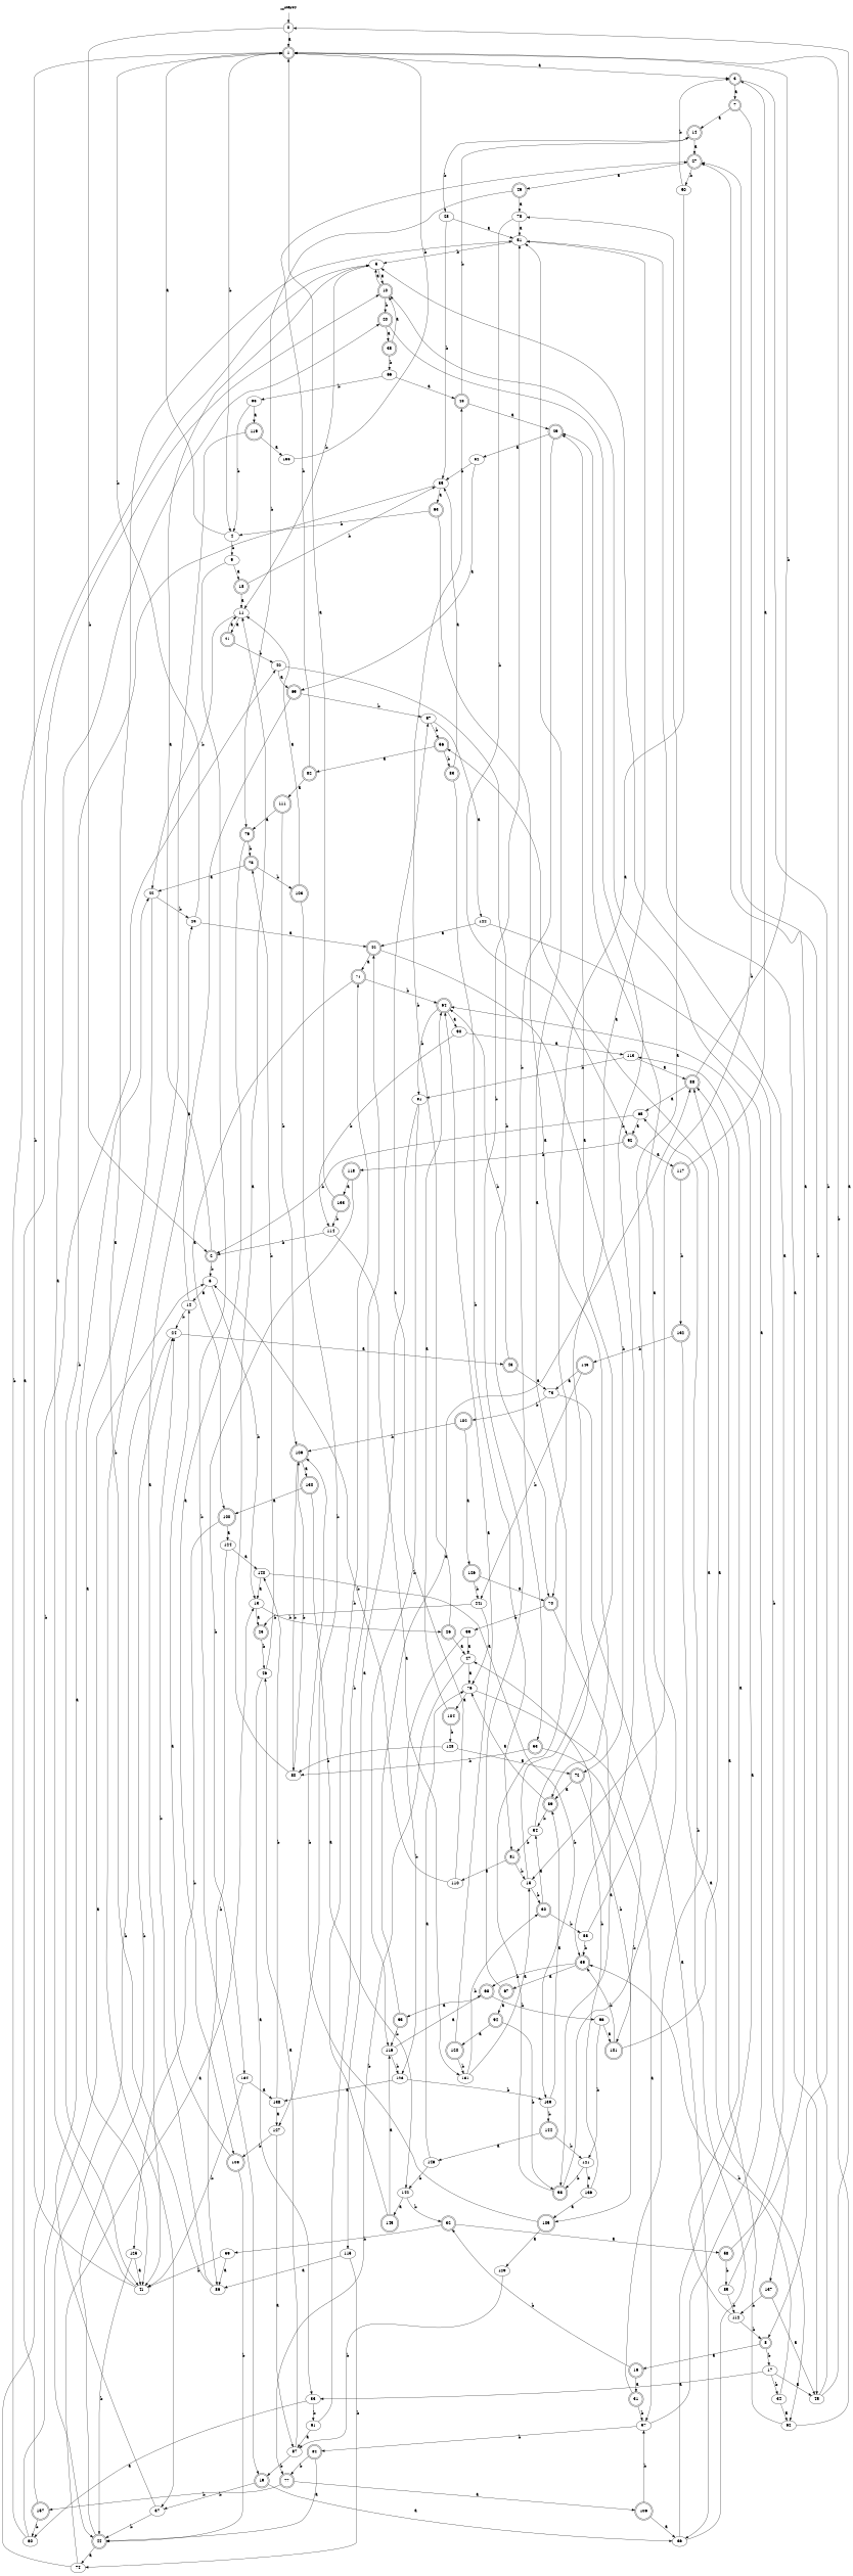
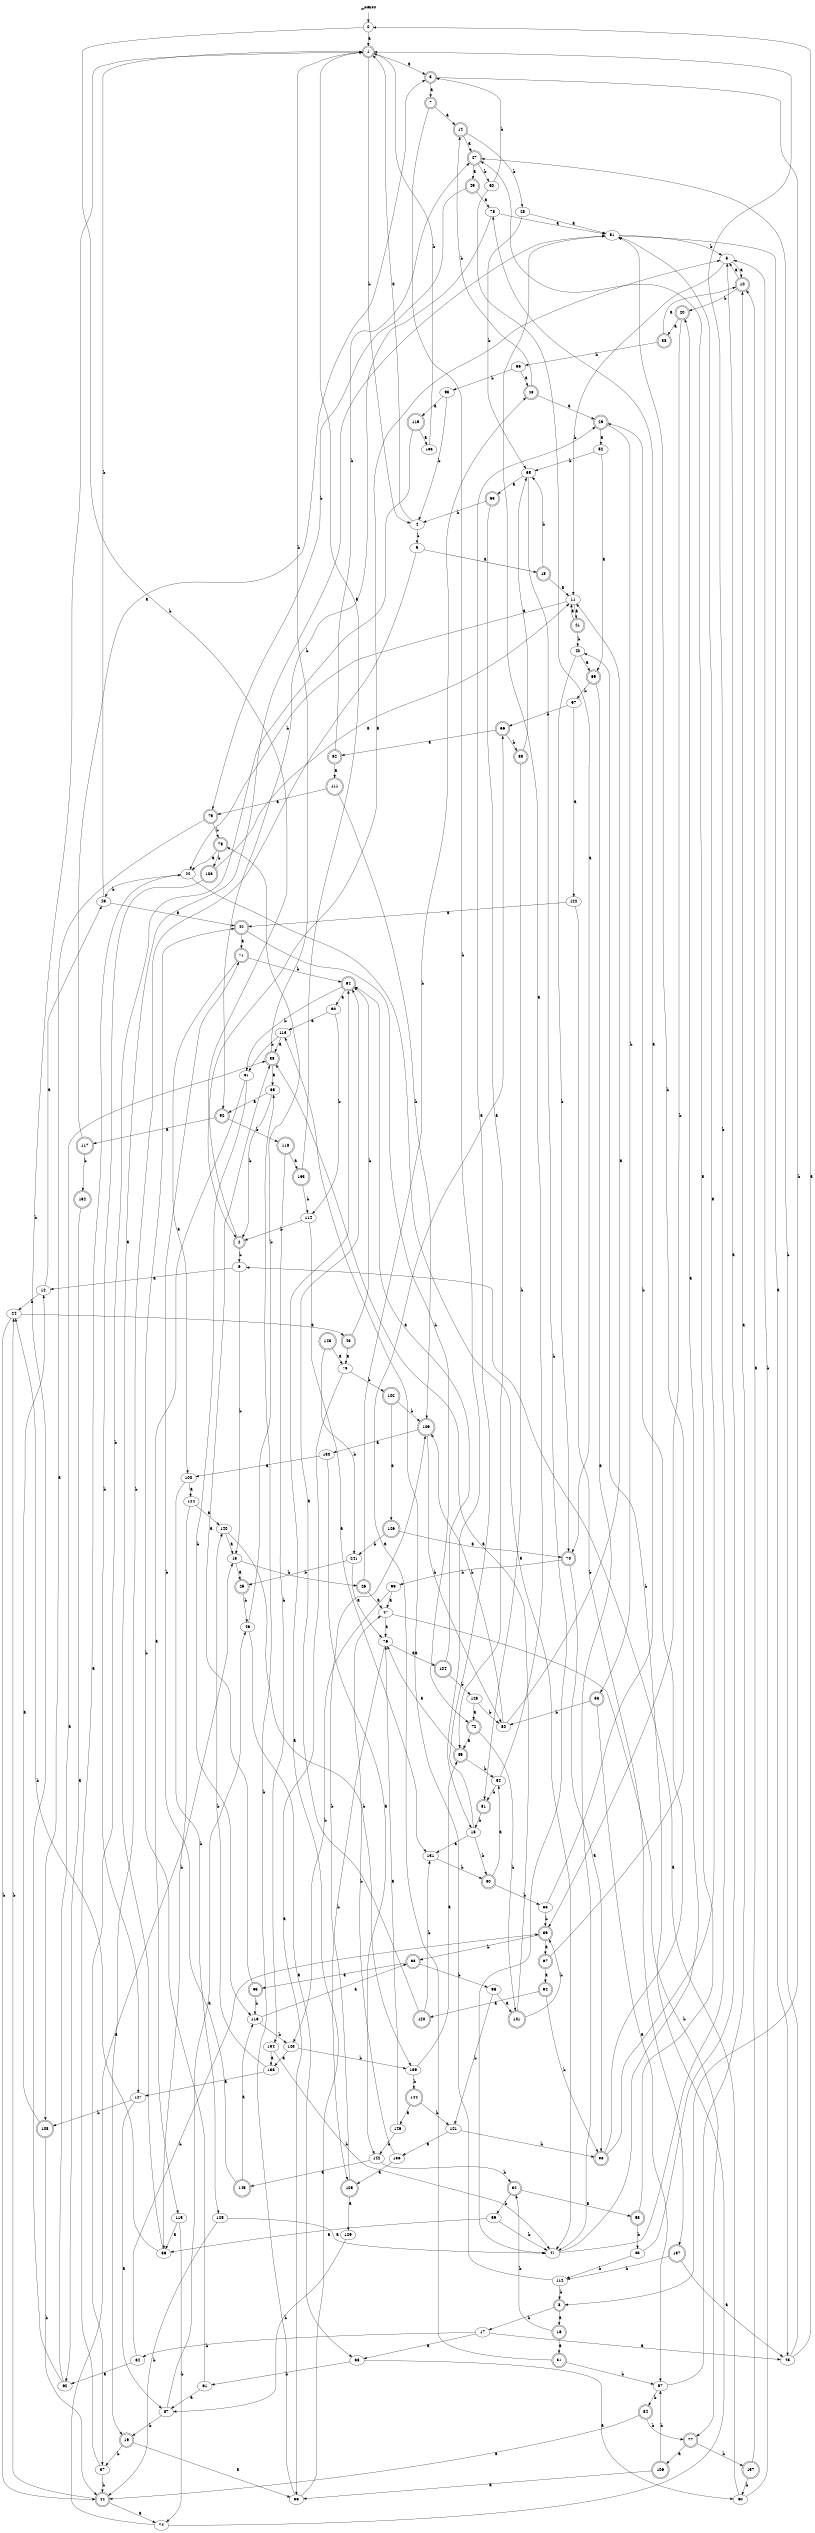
  digraph {
    fontname="DejaVu Serif"
    node [fontname="DejaVu Serif"]
    edge [fontname="DejaVu Serif"]
    __start0 [shape=none]
    0 [shape=circle]
    1 [shape=doublecircle]
    2 [shape=doublecircle]
    3 [shape=doublecircle]
    4
    5
    6
    7 [shape=doublecircle]
    8 [shape=doublecircle]
    9
    10 [shape=doublecircle]
    11
    12
    13
    14 [shape=doublecircle]
    15
    16 [shape=doublecircle]
    17
    18 [shape=doublecircle]
    19 [shape=doublecircle]
    20 [shape=doublecircle]
    21 [shape=doublecircle]
    22
    23
    24
    25 [shape=doublecircle]
    26 [shape=doublecircle]
    27 [shape=doublecircle]
    28
    29 [shape=doublecircle]
    30 [shape=doublecircle]
    31 [shape=doublecircle]
    32 [shape=doublecircle]
    33
    34
    45
    35
    36
    37
    38 [shape=doublecircle]
    39 [shape=doublecircle]
    40
    41
    42 [shape=doublecircle]
    43 [shape=doublecircle]
    44 [shape=doublecircle]
    46
    47
    48 [shape=doublecircle]
    49 [shape=doublecircle]
    50
    51
    52
    53 [shape=doublecircle]
    54
    55
    56 [shape=doublecircle]
    57
    58 [shape=doublecircle]
    59
    60
    61
    62
    63 [shape=doublecircle]
    64 [shape=doublecircle]
    65
    66
    67 [shape=doublecircle]
    68 [shape=doublecircle]
    69 [shape=doublecircle]
    70 [shape=doublecircle]
    71 [shape=doublecircle]
    72 [shape=doublecircle]
    73
    74
    75 [shape=doublecircle]
    76
    77 [shape=doublecircle]
    78
    79 [shape=doublecircle]
    80
    81 [shape=doublecircle]
    82 [shape=doublecircle]
    83 [shape=doublecircle]
    84 [shape=doublecircle]
    85
    86
    87
    88 [shape=doublecircle]
    89 [shape=doublecircle]
    90
    91
    92 [shape=doublecircle]
    93
    94 [shape=doublecircle]
    95 [shape=doublecircle]
    96
    97
    98 [shape=doublecircle]
    99
-   100 [shape=doublecircle]
+   100 [shape=ellipse]
    101 [shape=doublecircle]
    102 [shape=doublecircle]
    103 [shape=doublecircle]
    104 [shape=doublecircle]
    105 [shape=doublecircle]
    106 [shape=doublecircle]
    n109 [label=157 shape=doublecircle]
    108 [shape=doublecircle]
    109 [shape=doublecircle]
-   110
    111 [shape=doublecircle]
    112
    113
    114
    115
    116
    117 [shape=doublecircle]
    118 [shape=doublecircle]
    119 [shape=doublecircle]
    120 [shape=doublecircle]
    121
    122
    123
    124
    125
    126 [shape=doublecircle]
    127
    128
    129
-   130 [shape=doublecircle]
+   130 [shape=ellipse]
    131
    132 [shape=doublecircle]
    133 [shape=doublecircle]
    134
    135
    136
    137 [shape=doublecircle]
    138
    139
    140
    n143 [label=241]
    142
    143 [shape=doublecircle]
    144 [shape=doublecircle]
    145 [shape=doublecircle]
    146
    __start0 -> 0
    0 -> 1 [label=a]
    0 -> 2 [label=b]
    1 -> 3 [label=a]
    1 -> 4 [label=b]
    2 -> 5 [label=a]
    2 -> 6 [label=b]
    3 -> 7 [label=a]
    3 -> 8 [label=b]
    4 -> 1 [label=a]
    4 -> 9 [label=b]
    5 -> 10 [label=a]
    5 -> 11 [label=b]
    6 -> 12 [label=a]
    6 -> 13 [label=b]
    7 -> 14 [label=a]
    7 -> 15 [label=b]
    8 -> 16 [label=a]
    8 -> 17 [label=b]
    9 -> 18 [label=a]
    9 -> 19 [label=b]
    10 -> 5 [label=a]
    10 -> 20 [label=b]
    11 -> 21 [label=a]
    11 -> 22 [label=b]
    12 -> 23 [label=a]
    12 -> 24 [label=b]
    13 -> 25 [label=a]
    13 -> 26 [label=b]
    14 -> 27 [label=a]
    14 -> 28 [label=b]
    15 -> 29 [label=a]
    15 -> 30 [label=b]
    16 -> 31 [label=a]
    16 -> 32 [label=b]
    17 -> 33 [label=a]
    17 -> 34 [label=b]
    17 -> 45 [label=a]
    18 -> 11 [label=a]
    18 -> 35 [label=b]
    19 -> 36 [label=a]
    19 -> 37 [label=b]
    20 -> 38 [label=a]
    20 -> 39 [label=b]
    21 -> 11 [label=a]
    21 -> 40 [label=b]
    22 -> 23 [label=b]
    22 -> 41 [label=a]
    23 -> 1 [label=b]
    23 -> 42 [label=a]
    24 -> 43 [label=a]
    24 -> 44 [label=b]
    25 -> 46 [label=b]
    26 -> 47 [label=a]
    26 -> 48 [label=b]
    27 -> 49 [label=a]
    27 -> 50 [label=b]
    28 -> 35 [label=b]
    28 -> 51 [label=a]
    29 -> 52 [label=a]
    29 -> 53 [label=b]
    30 -> 54 [label=a]
    30 -> 55 [label=b]
    31 -> 56 [label=a]
    31 -> 57 [label=b]
    32 -> 58 [label=a]
    32 -> 59 [label=b]
    33 -> 60 [label=a]
    33 -> 61 [label=b]
    34 -> 39 [label=b]
    34 -> 62 [label=a]
    45 -> 0 [label=a]
    45 -> 27 [label=b]
    35 -> 41 [label=b]
    35 -> 63 [label=a]
    36 -> 64 [label=a]
    36 -> 65 [label=b]
    37 -> 22 [label=a]
    37 -> 44 [label=b]
    38 -> 10 [label=a]
    38 -> 66 [label=b]
    39 -> 67 [label=a]
    39 -> 68 [label=b]
    40 -> 69 [label=a]
    40 -> 70 [label=b]
    41 -> 1 [label=b]
    41 -> 20 [label=a]
    42 -> 71 [label=a]
    42 -> 72 [label=b]
    43 -> 64 [label=b]
    43 -> 73 [label=a]
    44 -> 24 [label=b]
    44 -> 74 [label=a]
    46 -> 33 [label=a]
    46 -> 75 [label=b]
    47 -> 76 [label=a]
    47 -> 77 [label=b]
    48 -> 14 [label=b]
    48 -> 29 [label=a]
    49 -> 78 [label=a]
    49 -> 79 [label=b]
    50 -> 3 [label=b]
    50 -> 70 [label=a]
    51 -> 5 [label=b]
    51 -> 45 [label=a]
    52 -> 35 [label=b]
    52 -> 69 [label=a]
    53 -> 57 [label=a]
    53 -> 80 [label=b]
    54 -> 51 [label=a]
    54 -> 81 [label=b]
    55 -> 39 [label=b]
    55 -> 78 [label=a]
    56 -> 82 [label=a]
    56 -> 83 [label=b]
    57 -> 10 [label=a]
    57 -> 84 [label=b]
    58 -> 27 [label=a]
    58 -> 85 [label=b]
    59 -> 41 [label=b]
    59 -> 86 [label=a]
    60 -> 5 [label=b]
    60 -> 6 [label=a]
    61 -> 42 [label=b]
    61 -> 87 [label=a]
    62 -> 1 [label=b]
    62 -> 88 [label=a]
    63 -> 4 [label=b]
    63 -> 89 [label=a]
    64 -> 90 [label=a]
    64 -> 91 [label=b]
    65 -> 2 [label=b]
    65 -> 92 [label=a]
    66 -> 48 [label=a]
    66 -> 93 [label=b]
    67 -> 51 [label=b]
    67 -> 94 [label=a]
    68 -> 95 [label=a]
    68 -> 96 [label=b]
    69 -> 41 [label=a]
    69 -> 97 [label=b]
    70 -> 98 [label=a]
    70 -> 99 [label=b]
    71 -> 64 [label=b]
    71 -> 100 [label=a]
    72 -> 89 [label=a]
    72 -> 101 [label=b]
    73 -> 36 [label=a]
    73 -> 102 [label=b]
    74 -> 13 [label=a]
    74 -> 40 [label=b]
    75 -> 22 [label=a]
    75 -> 103 [label=b]
    76 -> 104 [label=a]
    76 -> 105 [label=b]
    77 -> 106 [label=a]
    77 -> n109 [label=b]
    78 -> 51 [label=a]
    78 -> 92 [label=b]
    79 -> 75 [label=b]
    79 -> 108 [label=a]
    80 -> 11 [label=a]
    80 -> 109 [label=b]
    81 -> 15 [label=b]
-   81 -> 110 [label=a]
    82 -> 27 [label=b]
    82 -> 111 [label=a]
    83 -> 35 [label=a]
    83 -> 81 [label=b]
    84 -> 44 [label=a]
    84 -> 77 [label=b]
    85 -> 5 [label=a]
    85 -> 112 [label=b]
    86 -> 24 [label=b]
    86 -> 51 [label=a]
    87 -> 19 [label=b]
    87 -> 46 [label=a]
    88 -> 1 [label=b]
    88 -> 65 [label=a]
    89 -> 54 [label=b]
    89 -> 76 [label=a]
    90 -> 113 [label=a]
    90 -> 114 [label=b]
    91 -> 115 [label=a]
    91 -> 116 [label=b]
    92 -> 117 [label=a]
    92 -> 118 [label=b]
    93 -> 4 [label=b]
    93 -> 119 [label=a]
    94 -> 98 [label=b]
    94 -> 120 [label=a]
    95 -> 88 [label=a]
    95 -> 116 [label=b]
    96 -> 101 [label=a]
    96 -> 121 [label=b]
    97 -> 56 [label=b]
    97 -> 122 [label=a]
-   98 -> 29 [label=a]
+   98 -> 29 [label=b]
    98 -> 51 [label=a]
    99 -> 47 [label=a]
    99 -> 123 [label=b]
    100 -> 124 [label=a]
    100 -> 125 [label=b]
    101 -> 39 [label=b]
    101 -> 88 [label=a]
    102 -> 109 [label=b]
    102 -> 126 [label=a]
    103 -> 11 [label=a]
    103 -> 127 [label=b]
    104 -> 64 [label=a]
    104 -> 128 [label=b]
    105 -> 109 [label=b]
    105 -> 129 [label=a]
    106 -> 36 [label=a]
    106 -> 57 [label=b]
    n109 -> 10 [label=a]
    n109 -> 60 [label=b]
    108 -> 12 [label=a]
    108 -> 44 [label=b]
    109 -> 80 [label=b]
    109 -> 130 [label=a]
-   110 -> 6 [label=b]
-   110 -> 97 [label=a]
    111 -> 79 [label=a]
    111 -> 109 [label=b]
    112 -> 8 [label=b]
    112 -> 113 [label=a]
    113 -> 88 [label=a]
    113 -> 91 [label=b]
    114 -> 2 [label=b]
    114 -> 131 [label=a]
    115 -> 74 [label=b]
    115 -> 86 [label=a]
    116 -> 68 [label=a]
    116 -> 123 [label=b]
    117 -> 3 [label=a]
    117 -> 132 [label=b]
    118 -> 133 [label=a]
    118 -> 134 [label=b]
    119 -> 37 [label=b]
    119 -> 135 [label=a]
    120 -> 64 [label=a]
    120 -> 131 [label=b]
    121 -> 98 [label=b]
    121 -> 136 [label=a]
    122 -> 42 [label=a]
    122 -> 137 [label=b]
    123 -> 138 [label=a]
    123 -> 139 [label=b]
    124 -> 86 [label=b]
    124 -> 140 [label=a]
    125 -> 41 [label=a]
    125 -> 44 [label=b]
    126 -> 70 [label=a]
    126 -> n143 [label=b]
    127 -> 87 [label=a]
    127 -> 108 [label=b]
    128 -> 72 [label=a]
    128 -> 80 [label=b]
    129 -> 87 [label=b]
    130 -> 100 [label=a]
    130 -> 142 [label=a]
-   131 -> 15 [label=a]
+   15 -> 131 [label=a]
    131 -> 30 [label=b]
    132 -> 62 [label=a]
-   132 -> 143 [label=b]
    133 -> 1 [label=a]
    133 -> 114 [label=b]
    134 -> 41 [label=b]
    134 -> 138 [label=a]
    135 -> 1 [label=b]
    136 -> 47 [label=b]
    136 -> 105 [label=a]
    137 -> 45 [label=a]
    137 -> 112 [label=b]
    138 -> 127 [label=a]
    138 -> 140 [label=b]
    139 -> 89 [label=a]
    139 -> 144 [label=b]
    140 -> 13 [label=a]
    140 -> 139 [label=b]
    n143 -> 25 [label=b]
    n143 -> 76 [label=a]
    142 -> 32 [label=b]
    142 -> 145 [label=a]
    143 -> 73 [label=a]
    143 -> n143 [label=b]
    144 -> 121 [label=b]
    144 -> 146 [label=a]
    145 -> 71 [label=b]
    145 -> 116 [label=a]
    146 -> 76 [label=a]
    146 -> 142 [label=b]
  }
